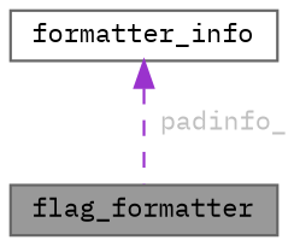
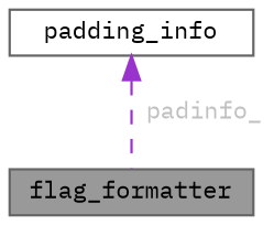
  digraph {
    fontname="IBM Plex Mono"
    node [color=gray40 fontname="IBM Plex Mono" fontsize=10 shape=box style=filled]
    n1 [fillcolor=grey60 fontcolor=black height=0.2 label=flag_formatter width=0.4]
-   n2 [fillcolor=white height=0.2 label=formatter_info width=0.4]
+   n2 [fillcolor=white height=0.2 label=padding_info width=0.4]
    n2 -> n1 [color=darkorchid3 dir=back fontcolor=grey fontname="IBM Plex Mono" fontsize=10 label=" padinfo_" labelfontname=Helvetica labelfontsize=10 style=dashed]
  }
